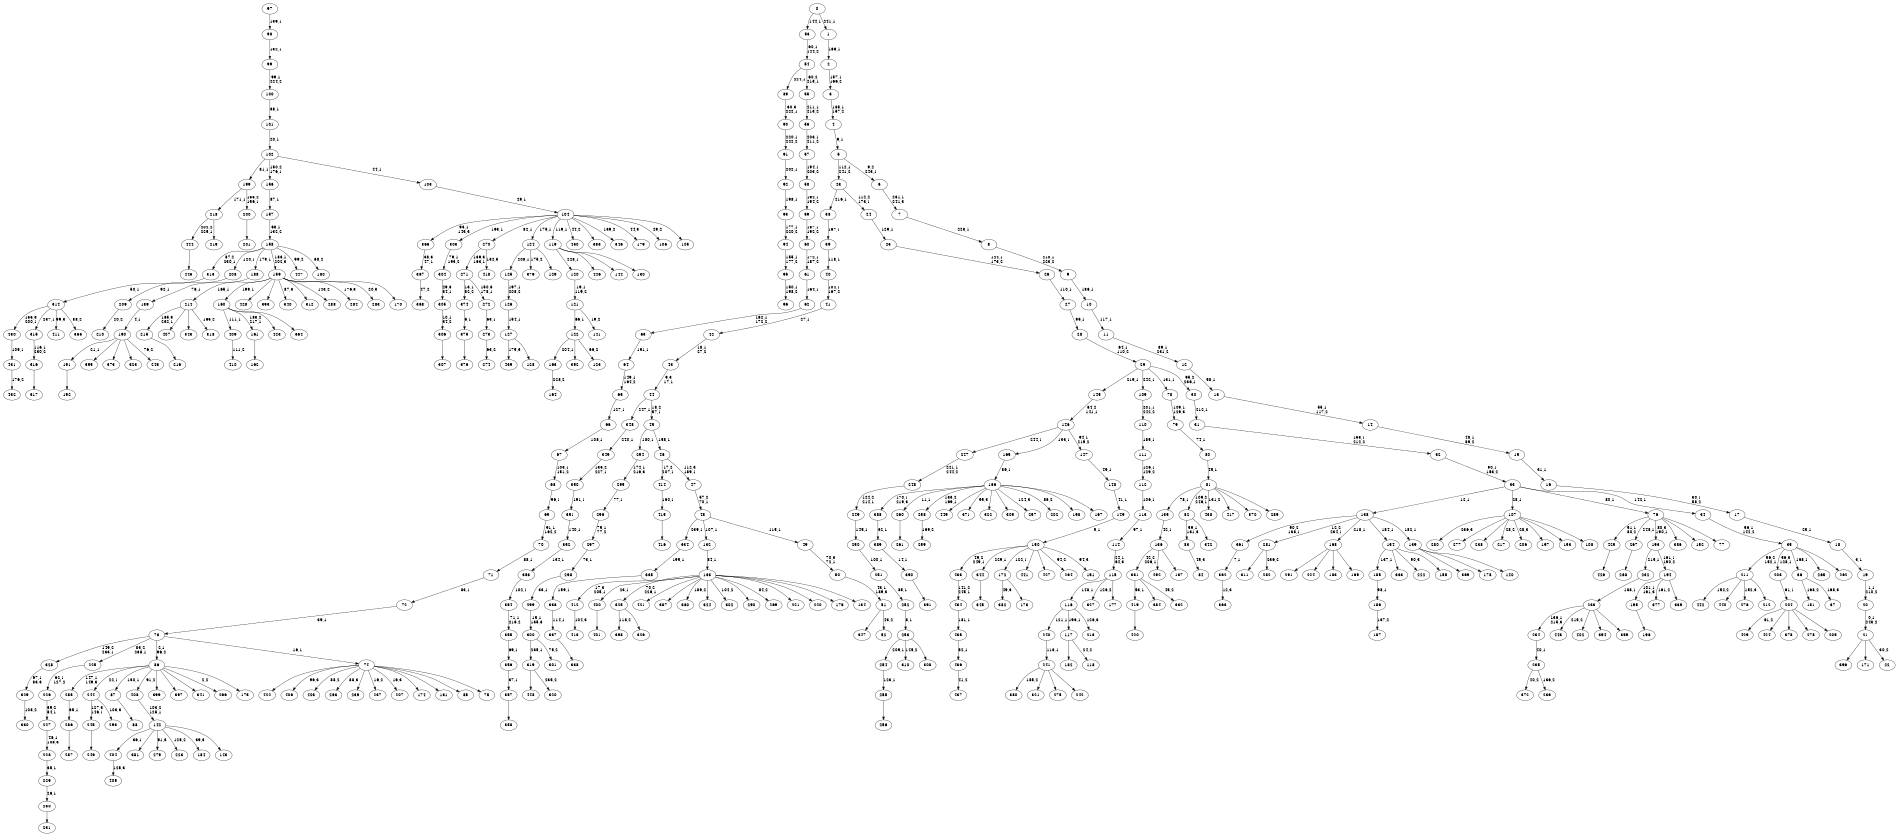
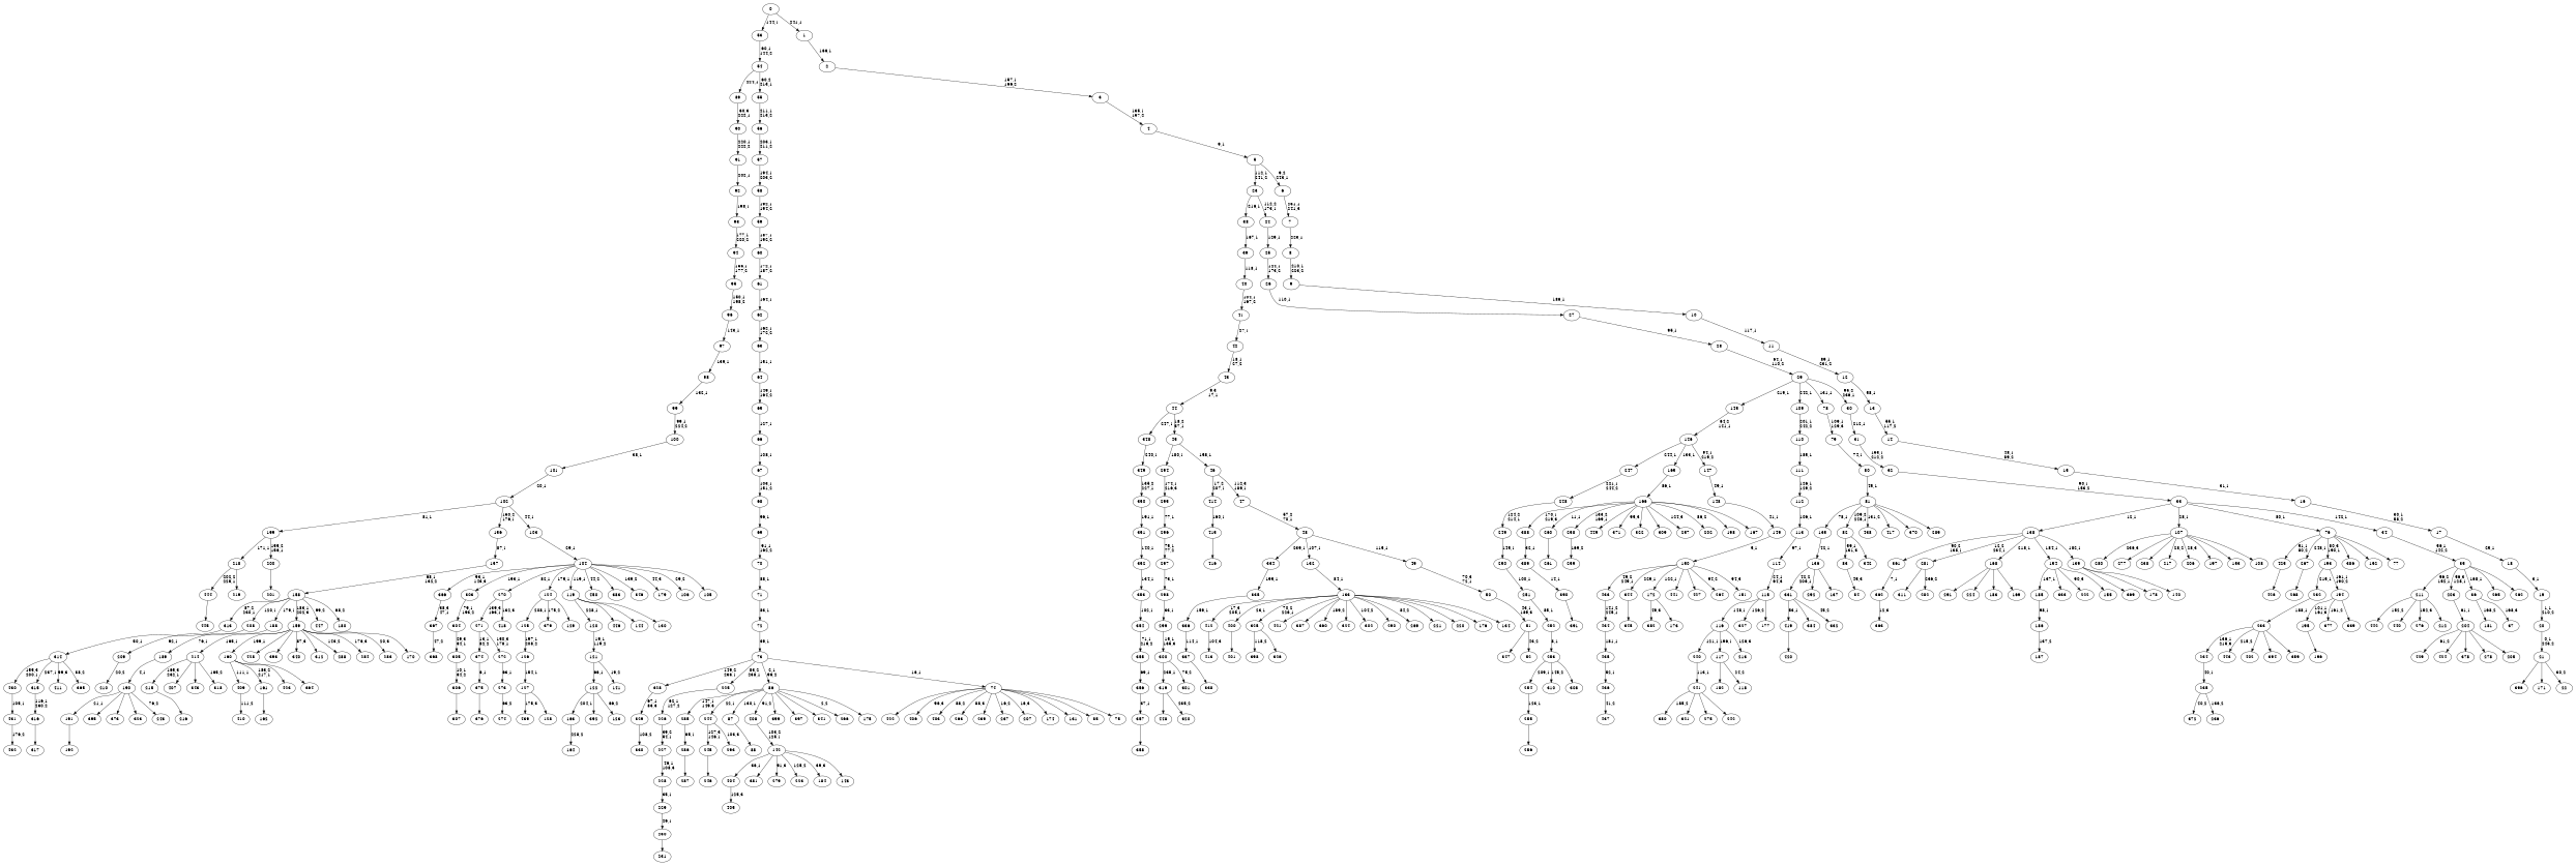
  digraph {
    444
    445
    436
    437
    435
    434
    433
    431
    432
    430
    425
    426
    419
    420
    415
    416
    414
    412
    413
    409
    410
    404
    405
    400
    401
    390
    391
    389
    388
    375
    376
    374
    367
    368
    366
    362
    363
    361
    357
    358
    356
    355
    354
    353
    352
    351
    350
    349
    348
    344
    345
    337
    338
    336
    335
    334
    331
    384
    332
    329
    330
    328
    325
    398
    326
    319
    448
    320
    316
    317
    315
    314
    411
    365
    313
    306
    307
    305
    304
    303
    300
    301
    299
    298
    297
    296
    295
    294
    286
    287
    285
    281
    311
    282
    273
    274
    272
    271
    270
    418
    267
    268
    260
    261
    258
    259
    255
    256
    254
    253
    310
    308
    252
    251
    250
    249
    248
    247
    245
    246
    244
    293
    241
    380
    321
    275
    242
    240
    235
    372
    236
    234
    233
    443
    402
    394
    359
    232
    230
    231
    229
    228
    227
    226
    225
    218
    219
    215
    216
    214
    407
    343
    318
    211
    442
    440
    276
    212
    209
    210
    208
    204
    429
    424
    378
    278
    205
    203
    200
    201
    199
    195
    196
    194
    377
    339
    193
    191
    192
    190
    395
    373
    323
    243
    189
    188
    186
    187
    185
    172
    382
    173
    168
    291
    224
    183
    169
    166
    449
    371
    322
    309
    257
    202
    198
    167
    165
    163
    164
    161
    162
    160
    423
    364
    159
    428
    393
    340
    312
    288
    284
    283
    170
    158
    447
    180
    157
    156
    154
    333
    222
    155
    150
    441
    427
    264
    151
    149
    148
    147
    146
    145
    142
    381
    279
    223
    184
    143
    139
    369
    178
    140
    138
    136
    292
    137
    135
    133
    421
    387
    360
    324
    302
    290
    269
    221
    220
    176
    134
    132
    127
    439
    128
    126
    125
    124
    379
    129
    122
    392
    123
    121
    141
    120
    119
    446
    144
    130
    117
    182
    118
    116
    213
    115
    327
    177
    114
    113
    112
    111
    110
    109
    107
    280
    277
    238
    217
    206
    197
    153
    108
    104
    450
    383
    346
    179
    106
    105
    103
    102
    101
    100
    99
    98
    97
    96
    95
    94
    93
    92
    91
    90
    89
    87
    88
    86
    408
    399
    397
    341
    266
    175
    83
    84
    82
    342
    81
    438
    417
    370
    289
    80
    79
    78
    76
    386
    152
    77
    74
    422
    406
    403
    263
    239
    237
    207
    174
    131
    85
    75
    73
    72
    71
    70
    69
    68
    67
    66
    65
    64
    63
    62
    61
    60
    59
    58
    57
    56
    55
    54
    53
    51
    347
    52
    50
    49
    48
    47
    46
    45
    44
    43
    42
    41
    40
    39
    38
    36
    181
    37
    35
    265
    262
    34
    33
    32
    31
    30
    29
    28
    27
    26
    25
    24
    23
    21
    396
    171
    22
    20
    19
    18
    17
    16
    15
    14
    13
    12
    11
    10
    9
    8
    7
    6
    5
    4
    3
    2
    1
    0
    444 -> 445
    436 -> 437 [label="41,2"]
    435 -> 436 [label="52,1"]
    434 -> 435 [label="181,1"]
    433 -> 434 [label="141,2\n245,1"]
    431 -> 432 [label="176,2"]
    430 -> 431 [label="105,1"]
    425 -> 426
    419 -> 420
    415 -> 416
    414 -> 415 [label="160,1"]
    412 -> 413 [label="104,3"]
    409 -> 410 [label="111,2"]
    404 -> 405 [label="125,3"]
    400 -> 401
    390 -> 391
    389 -> 390 [label="14,1"]
    388 -> 389 [label="32,1"]
    375 -> 376
    374 -> 375 [label="6,1"]
    367 -> 368 [label="47,2"]
    366 -> 367 [label="38,3\n47,1"]
    362 -> 363 [label="12,3"]
    361 -> 362 [label="7,1"]
    357 -> 358
    356 -> 357 [label="37,1"]
    355 -> 356 [label="69,1"]
    354 -> 355 [label="71,1\n216,2"]
    353 -> 354 [label="102,1"]
    352 -> 353 [label="134,1"]
    351 -> 352 [label="140,1"]
    350 -> 351 [label="191,1"]
    349 -> 350 [label="135,2\n227,1"]
    348 -> 349 [label="240,1"]
    344 -> 345
    337 -> 338
    336 -> 337 [label="114,1"]
    335 -> 336 [label="159,1"]
    334 -> 335 [label="195,1"]
    331 -> 419 [label="53,1"]
    331 -> 384
    331 -> 332 [label="45,2"]
    329 -> 330 [label="108,2"]
    328 -> 329 [label="67,1\n83,3"]
    325 -> 398 [label="118,2"]
    325 -> 326
    319 -> 448
    319 -> 320 [label="235,2"]
    316 -> 317
    315 -> 316 [label="116,1\n230,2"]
    314 -> 430 [label="155,3\n200,1"]
    314 -> 315 [label="237,1"]
    314 -> 411 [label="99,3"]
    314 -> 365 [label="38,2"]
    313 -> 314 [label="50,1"]
    306 -> 307
    305 -> 306 [label="10,1\n34,2"]
    304 -> 305 [label="29,3\n34,1"]
    303 -> 304 [label="79,1\n193,2"]
    300 -> 319 [label="235,1"]
    300 -> 301 [label="75,2"]
    299 -> 300 [label="15,1\n135,3"]
    298 -> 299 [label="33,1"]
    297 -> 298 [label="73,1"]
    296 -> 297 [label="75,1\n77,2"]
    295 -> 296 [label="77,1"]
    294 -> 295 [label="174,1\n216,3"]
    286 -> 287
    285 -> 286 [label="65,1"]
    281 -> 311
    281 -> 282 [label="236,2"]
    273 -> 274 [label="63,2"]
    272 -> 273 [label="63,1"]
    271 -> 374 [label="13,1\n82,2"]
    271 -> 272 [label="150,3\n178,1"]
    270 -> 271 [label="139,3\n163,1"]
    270 -> 418 [label="132,3"]
    267 -> 268
    260 -> 261
    258 -> 259 [label="169,2"]
    255 -> 256
    254 -> 255 [label="123,1"]
    253 -> 254 [label="209,1"]
    253 -> 310 [label="145,2"]
    253 -> 308
    252 -> 253 [label="8,1"]
    251 -> 252 [label="85,1"]
    250 -> 251 [label="100,1"]
    249 -> 250 [label="145,1"]
    248 -> 249 [label="124,2\n214,1"]
    247 -> 248 [label="221,1\n244,2"]
    245 -> 246
    244 -> 245 [label="127,3\n146,1"]
    244 -> 293 [label="103,3"]
    241 -> 380 [label="185,2"]
    241 -> 321
    241 -> 275
    241 -> 242
    240 -> 241 [label="113,1"]
    235 -> 372 [label="40,2"]
    235 -> 236 [label="136,2"]
    234 -> 235 [label="40,1"]
    233 -> 234 [label="136,1\n215,3"]
    233 -> 443 [label="215,2"]
    233 -> 402
    233 -> 394
    233 -> 359
    232 -> 233 [label="188,1"]
    230 -> 231
    229 -> 230 [label="26,1"]
    228 -> 229 [label="35,1"]
    227 -> 228 [label="46,1\n108,3"]
    226 -> 227 [label="39,2\n54,1"]
    225 -> 226 [label="62,1\n127,2"]
    218 -> 444 [label="202,2\n225,1"]
    218 -> 219
    215 -> 216
    214 -> 215 [label="165,3\n232,1"]
    214 -> 407
    214 -> 343
    214 -> 318 [label="165,2"]
    211 -> 442 [label="152,2"]
    211 -> 440
    211 -> 276 [label="152,3"]
    211 -> 212
    209 -> 210 [label="20,2"]
    208 -> 209 [label="92,1"]
    204 -> 429 [label="61,2"]
    204 -> 424
    204 -> 378
    204 -> 278
    204 -> 205
    203 -> 204 [label="61,1"]
    200 -> 201
    199 -> 218 [label="171,1"]
    199 -> 200 [label="155,2\n156,1"]
    195 -> 196
    194 -> 195 [label="101,1\n161,3"]
    194 -> 377 [label="161,2"]
    194 -> 339
    193 -> 232 [label="215,1"]
    193 -> 194 [label="161,1\n190,2"]
    191 -> 192
    190 -> 191 [label="21,1"]
    190 -> 395
    190 -> 373
    190 -> 323
    190 -> 243 [label="76,2"]
    189 -> 190 [label="4,1"]
    188 -> 189 [label="76,1"]
    186 -> 187 [label="137,2"]
    185 -> 186 [label="98,1"]
    172 -> 382 [label="49,3"]
    172 -> 173
    168 -> 291
    168 -> 224
    168 -> 183
    168 -> 169
    166 -> 388 [label="170,1\n219,3"]
    166 -> 260 [label="11,1"]
    166 -> 258 [label="133,2\n169,1"]
    166 -> 449
    166 -> 371 [label="95,3"]
    166 -> 322
    166 -> 309
    166 -> 257 [label="124,3"]
    166 -> 202 [label="86,2"]
    166 -> 198
    166 -> 167
    165 -> 166 [label="86,1"]
    163 -> 164 [label="228,2"]
    161 -> 162
    160 -> 409 [label="111,1"]
    160 -> 161 [label="183,2\n217,1"]
    160 -> 423
    160 -> 364
    159 -> 214 [label="165,1"]
    159 -> 160 [label="199,1"]
    159 -> 428
    159 -> 393
    159 -> 340 [label="87,3"]
    159 -> 312
    159 -> 288 [label="143,2"]
    159 -> 284 [label="176,3"]
    159 -> 283 [label="20,3"]
    159 -> 170
    158 -> 313 [label="87,2\n230,1"]
    158 -> 208 [label="120,1"]
    158 -> 188 [label="179,1"]
    158 -> 159 [label="183,1\n202,3"]
    158 -> 447 [label="99,2"]
    158 -> 180 [label="68,2"]
    157 -> 158 [label="68,1\n132,2"]
    156 -> 157 [label="87,1"]
    154 -> 185 [label="137,1"]
    154 -> 333
    154 -> 222 [label="90,3"]
    154 -> 155
    150 -> 433 [label="49,2\n249,1"]
    150 -> 344 [label="229,1"]
    150 -> 172 [label="122,1"]
    150 -> 441
    150 -> 427
    150 -> 264 [label="94,2"]
    150 -> 151 [label="94,3"]
    149 -> 150 [label="5,1"]
    148 -> 149 [label="41,1"]
    147 -> 148 [label="49,1"]
    146 -> 247 [label="244,1"]
    146 -> 165 [label="133,1"]
    146 -> 147 [label="94,1\n219,2"]
    145 -> 146 [label="64,2\n141,1"]
    142 -> 404 [label="36,1"]
    142 -> 381
    142 -> 279 [label="91,3"]
    142 -> 223 [label="125,2"]
    142 -> 184 [label="39,3"]
    142 -> 143
    139 -> 369
    139 -> 178
    139 -> 140
    138 -> 361 [label="90,2\n138,1"]
    138 -> 281 [label="12,2\n234,1"]
    138 -> 168 [label="218,1"]
    138 -> 154 [label="184,1"]
    138 -> 139 [label="182,1"]
    136 -> 331 [label="42,2\n206,1"]
    136 -> 292
    136 -> 137
    135 -> 136 [label="42,1"]
    133 -> 412 [label="17,3\n205,1"]
    133 -> 400 [label="23,1"]
    133 -> 325 [label="70,2\n226,1"]
    133 -> 421
    133 -> 387
    133 -> 360 [label="189,2"]
    133 -> 324
    133 -> 302 [label="104,2"]
    133 -> 290
    133 -> 269 [label="84,2"]
    133 -> 221
    133 -> 220
    133 -> 176
    133 -> 134
    132 -> 133 [label="84,1"]
    127 -> 439 [label="175,3"]
    127 -> 128
    126 -> 127 [label="154,1"]
    125 -> 126 [label="197,1\n208,2"]
    124 -> 125 [label="208,1"]
    124 -> 379 [label="175,2"]
    124 -> 129
    122 -> 163 [label="204,1"]
    122 -> 392
    122 -> 123 [label="66,2"]
    121 -> 122 [label="66,1"]
    121 -> 141 [label="19,2"]
    120 -> 121 [label="19,1\n119,2"]
    119 -> 120 [label="228,1"]
    119 -> 446
    119 -> 144
    119 -> 130
    117 -> 182
    117 -> 118 [label="24,2"]
    116 -> 240 [label="121,1"]
    116 -> 117 [label="196,1"]
    116 -> 213 [label="126,3"]
    115 -> 116 [label="148,1"]
    115 -> 327 [label="126,2"]
    115 -> 177
    114 -> 115 [label="24,1\n64,3"]
    113 -> 114 [label="97,1"]
    112 -> 113 [label="106,1"]
    111 -> 112 [label="126,1\n129,2"]
    110 -> 111 [label="185,1"]
    109 -> 110 [label="201,1\n242,2"]
    107 -> 280 [label="236,3"]
    107 -> 277
    107 -> 238
    107 -> 217 [label="28,2"]
    107 -> 206 [label="28,3"]
    107 -> 197
    107 -> 153
    107 -> 108
    104 -> 366 [label="93,1\n143,3"]
    104 -> 303 [label="193,1"]
    104 -> 270 [label="82,1"]
    104 -> 124 [label="175,1"]
    104 -> 119 [label="119,1"]
    104 -> 450 [label="44,2"]
    104 -> 383
    104 -> 346 [label="139,2"]
    104 -> 179 [label="44,3"]
    104 -> 106 [label="29,2"]
    104 -> 105
    103 -> 104 [label="29,1"]
    102 -> 199 [label="81,1"]
    102 -> 156 [label="150,2\n176,1"]
    102 -> 103 [label="44,1"]
    101 -> 102 [label="20,1"]
    100 -> 101 [label="38,1"]
    99 -> 100 [label="99,1\n224,2"]
    98 -> 99 [label="132,1"]
    97 -> 98 [label="139,1"]
+   96 -> 97 [label="143,1"]
    95 -> 96 [label="150,1\n198,2"]
    94 -> 95 [label="155,1\n177,2"]
    93 -> 94 [label="177,1\n220,2"]
    92 -> 93 [label="198,1"]
    91 -> 92 [label="202,1"]
    90 -> 91 [label="220,1\n222,2"]
    89 -> 90 [label="60,3\n222,1"]
    87 -> 88
    86 -> 285 [label="147,1\n149,3"]
    86 -> 244 [label="22,1"]
    86 -> 87 [label="130,1"]
    86 -> 408 [label="91,2"]
    86 -> 399
    86 -> 397
    86 -> 341
    86 -> 266 [label="2,2"]
    86 -> 175
    408 -> 142 [label="103,2\n125,1"]
    83 -> 84 [label="45,3"]
    82 -> 83 [label="59,1\n131,3"]
    82 -> 342
    81 -> 135 [label="78,1"]
    81 -> 82 [label="109,2\n246,1"]
    81 -> 438 [label="131,2"]
    81 -> 417
    81 -> 370
    81 -> 289
    80 -> 81 [label="45,1"]
    79 -> 80 [label="74,1"]
    78 -> 79 [label="109,1\n129,3"]
    76 -> 425 [label="51,1\n80,2"]
    76 -> 267 [label="248,1"]
    76 -> 193 [label="80,3\n190,1"]
    76 -> 386
    76 -> 152
    76 -> 77
    74 -> 422
    74 -> 406 [label="96,3"]
    74 -> 403 [label="88,2"]
    74 -> 263 [label="88,3"]
    74 -> 239
    74 -> 237 [label="16,2"]
    74 -> 207 [label="16,3"]
    74 -> 174
    74 -> 131
    74 -> 85
    74 -> 75
    73 -> 328 [label="149,2\n233,1"]
    73 -> 225 [label="83,2\n238,1"]
    73 -> 86 [label="2,1\n96,2"]
    73 -> 74 [label="16,1"]
    72 -> 73 [label="39,1"]
    71 -> 72 [label="83,1"]
    70 -> 71 [label="88,1"]
    69 -> 70 [label="91,1\n162,2"]
    68 -> 69 [label="96,1"]
    67 -> 68 [label="103,1\n151,2"]
    66 -> 67 [label="108,1"]
    65 -> 66 [label="127,1"]
    64 -> 65 [label="149,1\n164,2"]
    63 -> 64 [label="151,1"]
    62 -> 63 [label="162,1\n172,2"]
    61 -> 62 [label="164,1"]
    60 -> 61 [label="172,1\n187,2"]
    59 -> 60 [label="187,1\n192,2"]
    58 -> 59 [label="192,1\n194,2"]
    57 -> 58 [label="194,1\n203,2"]
    56 -> 57 [label="203,1\n211,2"]
    55 -> 56 [label="211,1\n213,2"]
    54 -> 89 [label="224,1"]
    54 -> 55 [label="60,2\n213,1"]
    53 -> 54 [label="60,1\n144,2"]
    51 -> 347
    51 -> 52 [label="43,2"]
    50 -> 51 [label="43,1\n189,3"]
    49 -> 50 [label="70,3\n72,1"]
    48 -> 334 [label="239,1"]
    48 -> 132 [label="107,1"]
    48 -> 49 [label="115,1"]
    47 -> 48 [label="57,2\n70,1"]
    46 -> 414 [label="17,2\n207,1"]
    46 -> 47 [label="112,3\n189,1"]
    45 -> 294 [label="180,1"]
    45 -> 46 [label="158,1"]
    44 -> 348 [label="247,1"]
    44 -> 45 [label="18,2\n57,1"]
    43 -> 44 [label="9,3\n17,1"]
    42 -> 43 [label="18,1\n27,2"]
    41 -> 42 [label="27,1"]
    40 -> 41 [label="104,1\n167,2"]
    39 -> 40 [label="118,1"]
    38 -> 39 [label="167,1"]
    36 -> 181 [label="168,2"]
    36 -> 37 [label="168,3"]
    35 -> 211 [label="56,2\n152,1"]
    35 -> 203 [label="56,3\n128,1"]
    35 -> 36 [label="168,1"]
    35 -> 265
    35 -> 262
    34 -> 35 [label="56,1\n142,2"]
    33 -> 138 [label="12,1"]
    33 -> 107 [label="28,1"]
    33 -> 76 [label="80,1"]
    33 -> 34 [label="142,1"]
    32 -> 33 [label="90,1\n153,2"]
    31 -> 32 [label="153,1\n212,2"]
    30 -> 31 [label="212,1"]
    29 -> 145 [label="219,1"]
    29 -> 109 [label="242,1"]
    29 -> 78 [label="131,1"]
    29 -> 30 [label="95,2\n236,1"]
    28 -> 29 [label="64,1\n110,2"]
    27 -> 28 [label="95,1"]
    26 -> 27 [label="110,1"]
    25 -> 26 [label="124,1\n173,2"]
    24 -> 25 [label="129,1"]
    23 -> 38 [label="216,1"]
    23 -> 24 [label="112,2\n173,1"]
    21 -> 396
    21 -> 171
    21 -> 22 [label="30,2"]
    20 -> 21 [label="0,1\n243,2"]
    19 -> 20 [label="1,1\n210,2"]
    18 -> 19 [label="3,1"]
    17 -> 18 [label="25,1"]
    16 -> 17 [label="30,1\n58,2"]
    15 -> 16 [label="31,1"]
    14 -> 15 [label="48,1\n89,2"]
    13 -> 14 [label="55,1\n117,2"]
    12 -> 13 [label="58,1"]
    11 -> 12 [label="89,1\n231,2"]
    10 -> 11 [label="117,1"]
    9 -> 10 [label="186,1"]
    8 -> 9 [label="210,1\n223,2"]
    7 -> 8 [label="223,1"]
    6 -> 7 [label="231,1\n241,3"]
    5 -> 23 [label="112,1\n241,2"]
    5 -> 6 [label="9,2\n243,1"]
    4 -> 5 [label="9,1"]
    3 -> 4 [label="135,1\n157,2"]
    2 -> 3 [label="157,1\n166,2"]
    1 -> 2 [label="166,1"]
    0 -> 53 [label="144,1"]
    0 -> 1 [label="241,1"]
  }
